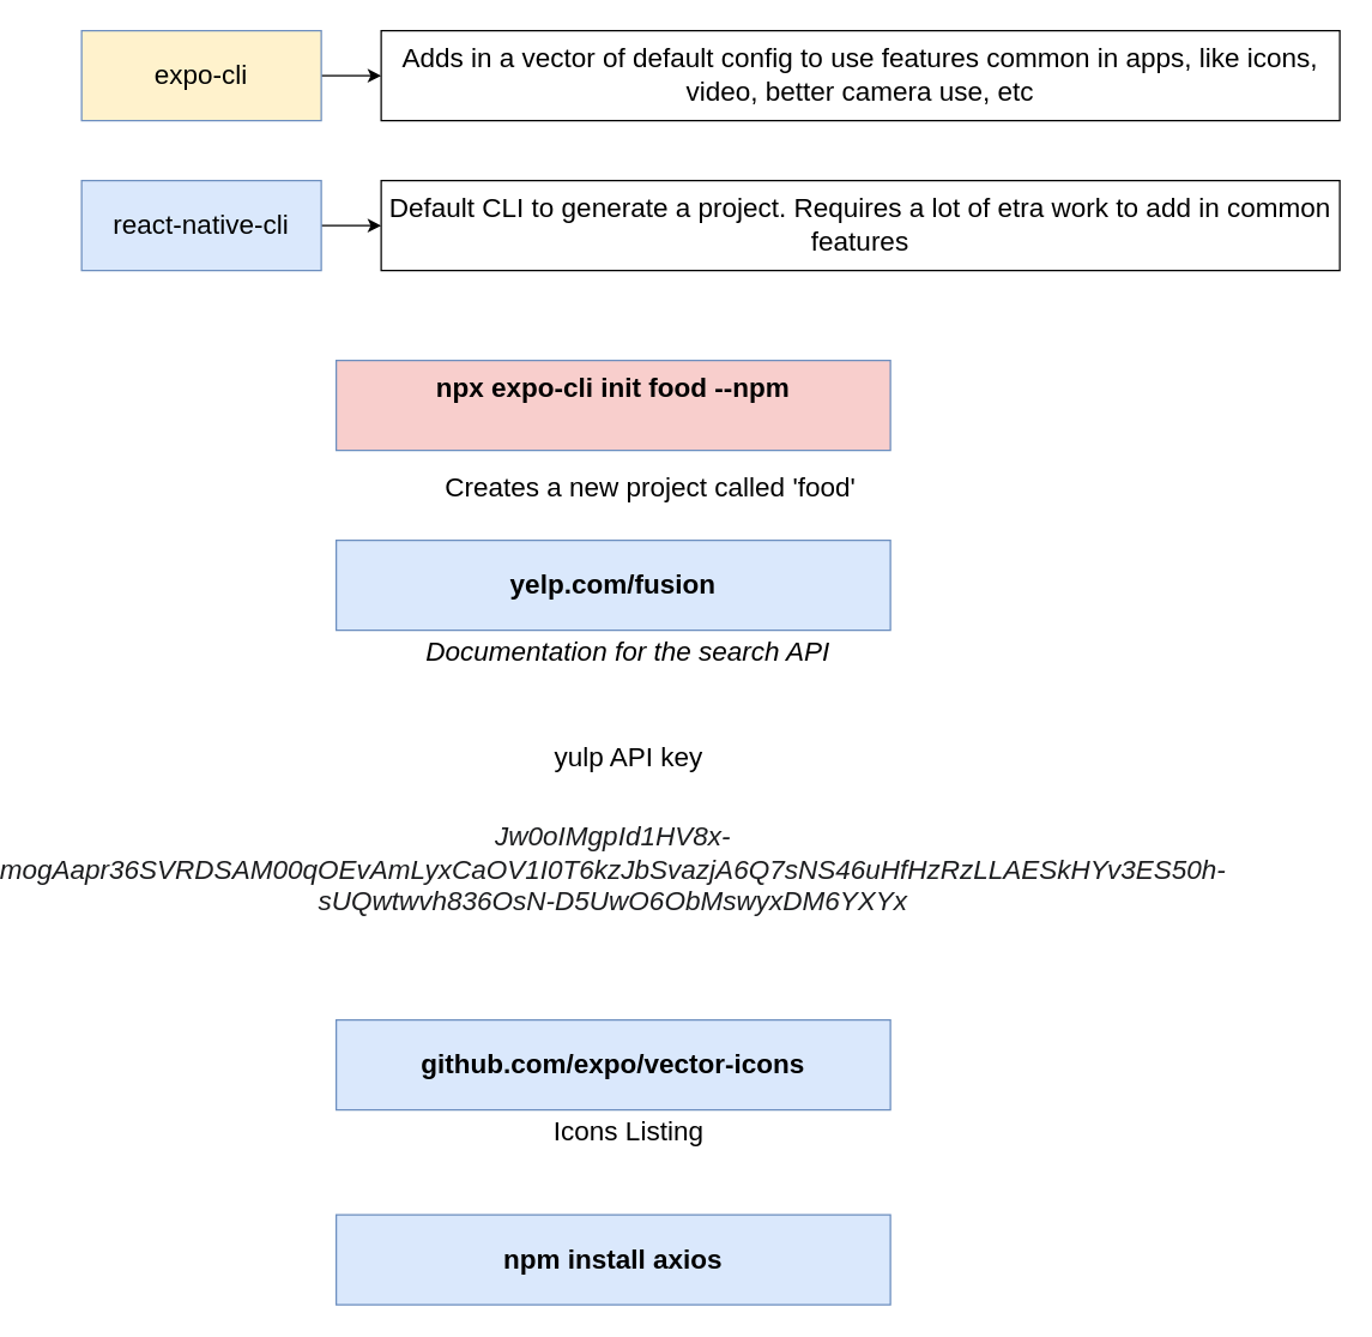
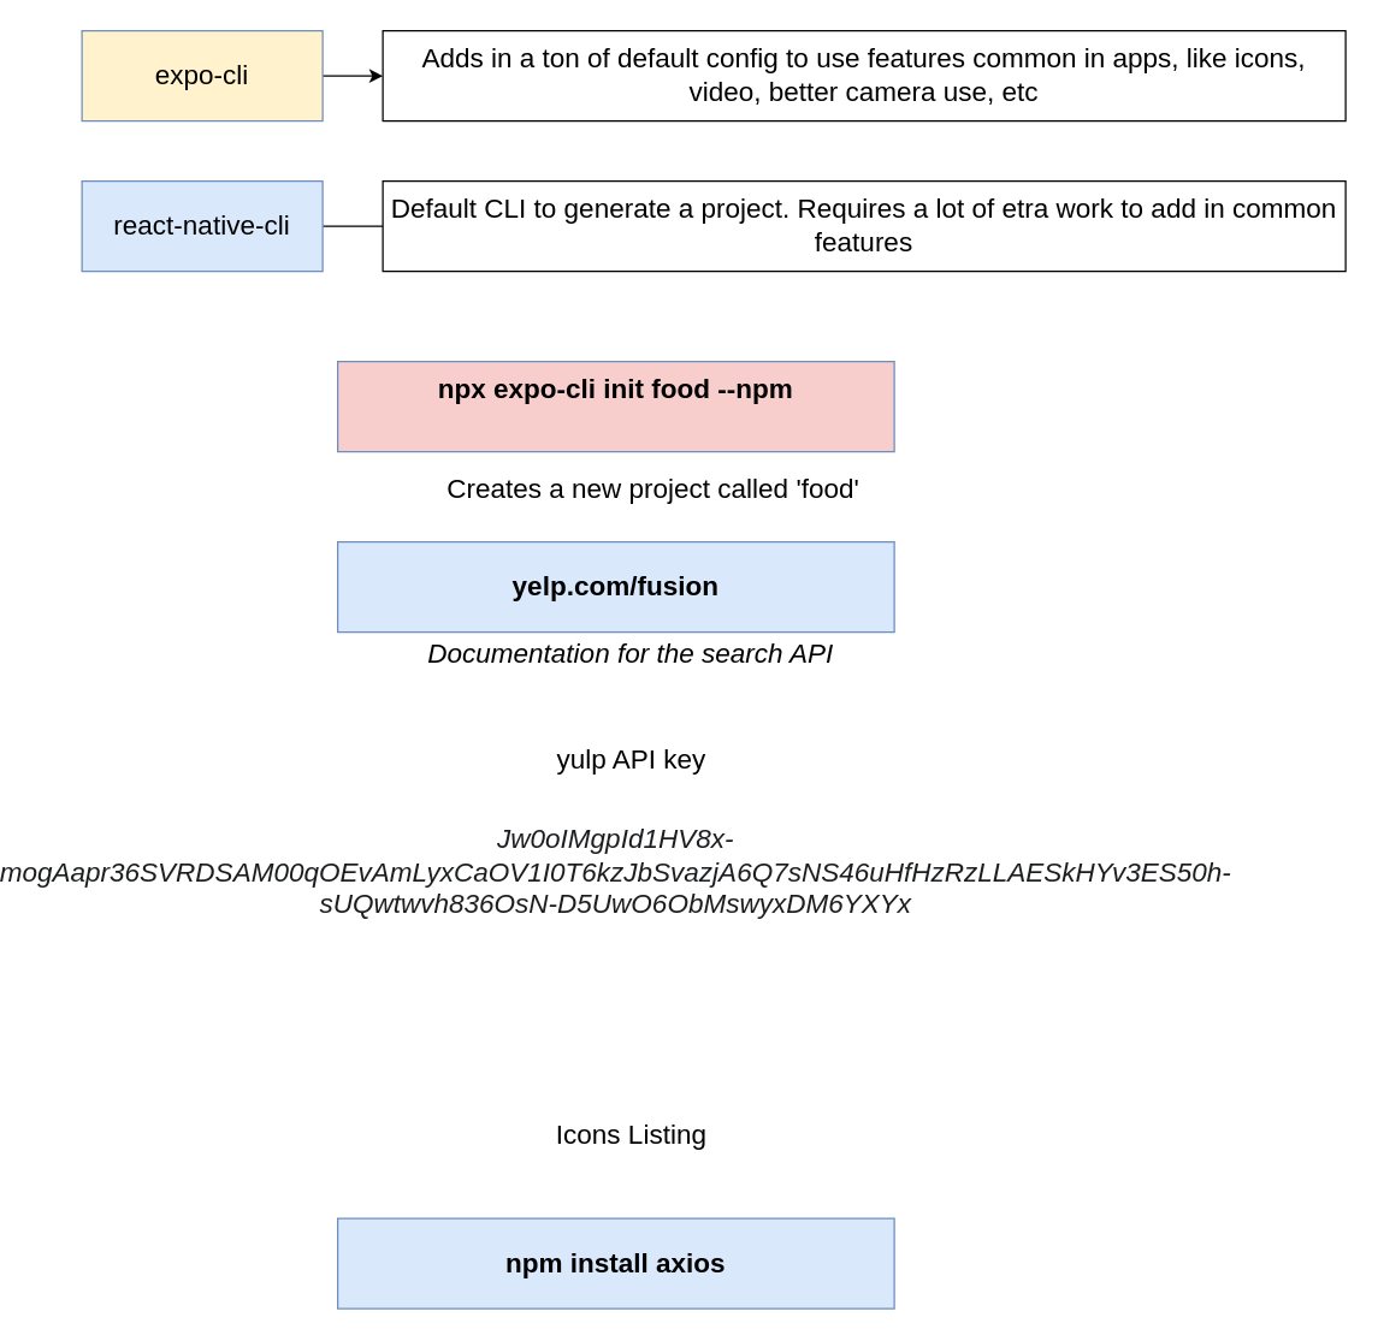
  <mxCell id="0" />
  <mxCell id="1" parent="0" />
  <mxCell id="2" value="" style="edgeStyle=orthogonalEdgeStyle;rounded=0;orthogonalLoop=1;jettySize=auto;html=1;fontSize=18;" parent="1" source="3" target="6" edge="1"><mxGeometry relative="1" as="geometry" /></mxCell>
  <mxCell id="3" value="&lt;font style=&quot;font-size: 18px&quot;&gt;expo-cli&lt;/font&gt;" style="rounded=0;whiteSpace=wrap;html=1;fillColor=#fff2cc;strokeColor=#6c8ebf;" parent="1" vertex="1"><mxGeometry x="20" y="20" width="160" height="60" as="geometry" /></mxCell>
- <mxCell id="4" value="" style="edgeStyle=orthogonalEdgeStyle;rounded=0;orthogonalLoop=1;jettySize=auto;html=1;fontSize=18;" parent="1" source="5" target="7" edge="1"><mxGeometry relative="1" as="geometry" /></mxCell>
+ <mxCell id="4" value="" style="edgeStyle=orthogonalEdgeStyle;rounded=0;orthogonalLoop=1;jettySize=auto;html=1;fontSize=18;endArrow=none;" parent="1" source="5" target="7" edge="1"><mxGeometry relative="1" as="geometry" /></mxCell>
  <mxCell id="5" value="&lt;font style=&quot;font-size: 18px&quot;&gt;react-native-cli&lt;/font&gt;" style="rounded=0;whiteSpace=wrap;html=1;fillColor=#dae8fc;strokeColor=#6c8ebf;" parent="1" vertex="1"><mxGeometry x="20" y="120" width="160" height="60" as="geometry" /></mxCell>
- <mxCell id="6" value="&lt;font style=&quot;font-size: 18px&quot;&gt;Adds in a vector of default config to use features common in apps, like icons, video, better camera use, etc&lt;/font&gt;" style="rounded=0;whiteSpace=wrap;html=1;" parent="1" vertex="1"><mxGeometry x="220" y="20" width="640" height="60" as="geometry" /></mxCell>
+ <mxCell id="6" value="&lt;font style=&quot;font-size: 18px&quot;&gt;Adds in a ton of default config to use features common in apps, like icons, video, better camera use, etc&lt;/font&gt;" style="rounded=0;whiteSpace=wrap;html=1;" parent="1" vertex="1"><mxGeometry x="220" y="20" width="640" height="60" as="geometry" /></mxCell>
  <mxCell id="7" value="&lt;span style=&quot;font-size: 18px&quot;&gt;Default CLI to generate a project. Requires a lot of etra work to add in common features&lt;/span&gt;" style="rounded=0;whiteSpace=wrap;html=1;" parent="1" vertex="1"><mxGeometry x="220" y="120" width="640" height="60" as="geometry" /></mxCell>
  <mxCell id="8" value="&lt;div&gt;&lt;b&gt;npx expo-cli init food --npm&lt;/b&gt;&lt;/div&gt;&lt;div&gt;&lt;br&gt;&lt;/div&gt;" style="rounded=0;whiteSpace=wrap;html=1;fontSize=18;fillColor=#f8cecc;strokeColor=#6c8ebf;" parent="1" vertex="1"><mxGeometry x="190" y="240" width="370" height="60" as="geometry" /></mxCell>
  <mxCell id="9" value="Creates a new project called 'food'" style="text;html=1;strokeColor=none;fillColor=none;align=center;verticalAlign=middle;whiteSpace=wrap;rounded=0;fontSize=18;" parent="1" vertex="1"><mxGeometry x="245" y="310" width="310" height="30" as="geometry" /></mxCell>
  <mxCell id="10" value="&lt;div&gt;&lt;b&gt;yelp.com/fusion&lt;/b&gt;&lt;/div&gt;" style="rounded=0;whiteSpace=wrap;html=1;fontSize=18;fillColor=#dae8fc;strokeColor=#6c8ebf;" parent="1" vertex="1"><mxGeometry x="190" y="360" width="370" height="60" as="geometry" /></mxCell>
  <mxCell id="11" value="&lt;i&gt;Documentation for the search API&lt;/i&gt;" style="text;html=1;strokeColor=none;fillColor=none;align=center;verticalAlign=middle;whiteSpace=wrap;rounded=0;fontSize=18;" parent="1" vertex="1"><mxGeometry x="230" y="420" width="310" height="30" as="geometry" /></mxCell>
  <mxCell id="12" value="&lt;em style=&quot;box-sizing: border-box ; margin: 0px ; padding: 0px ; color: rgb(28 , 29 , 31) ; font-family: &amp;#34;sf pro text&amp;#34; , , &amp;#34;blinkmacsystemfont&amp;#34; , &amp;#34;roboto&amp;#34; , &amp;#34;segoe ui&amp;#34; , &amp;#34;helvetica&amp;#34; , &amp;#34;arial&amp;#34; , sans-serif , &amp;#34;apple color emoji&amp;#34; , &amp;#34;segoe ui emoji&amp;#34; , &amp;#34;segoe ui symbol&amp;#34; ; background-color: rgb(255 , 255 , 255)&quot;&gt;Jw0oIMgpId1HV8x-mogAapr36SVRDSAM00qOEvAmLyxCaOV1I0T6kzJbSvazjA6Q7sNS46uHfHzRzLLAESkHYv3ES50h-sUQwtwvh836OsN-D5UwO6ObMswyxDM6YXYx&lt;/em&gt;" style="text;html=1;strokeColor=none;fillColor=none;align=center;verticalAlign=middle;whiteSpace=wrap;rounded=0;fontSize=18;" parent="1" vertex="1"><mxGeometry x="185" y="520" width="380" height="120" as="geometry" /></mxCell>
  <mxCell id="13" value="yulp API key" style="text;html=1;strokeColor=none;fillColor=none;align=center;verticalAlign=middle;whiteSpace=wrap;rounded=0;fontSize=18;" parent="1" vertex="1"><mxGeometry x="312.5" y="490" width="145" height="30" as="geometry" /></mxCell>
- <mxCell id="14" value="&lt;div&gt;&lt;b&gt;github.com/expo/vector-icons&lt;/b&gt;&lt;/div&gt;" style="rounded=0;whiteSpace=wrap;html=1;fontSize=18;fillColor=#dae8fc;strokeColor=#6c8ebf;" parent="1" vertex="1"><mxGeometry x="190" y="680" width="370" height="60" as="geometry" /></mxCell>
  <mxCell id="15" value="Icons Listing" style="text;html=1;strokeColor=none;fillColor=none;align=center;verticalAlign=middle;whiteSpace=wrap;rounded=0;fontSize=18;" parent="1" vertex="1"><mxGeometry x="312.5" y="740" width="145" height="30" as="geometry" /></mxCell>
  <mxCell id="16" value="&lt;div&gt;&lt;b&gt;npm install axios&lt;/b&gt;&lt;/div&gt;" style="rounded=0;whiteSpace=wrap;html=1;fontSize=18;fillColor=#dae8fc;strokeColor=#6c8ebf;" parent="1" vertex="1"><mxGeometry x="190" y="810" width="370" height="60" as="geometry" /></mxCell>
